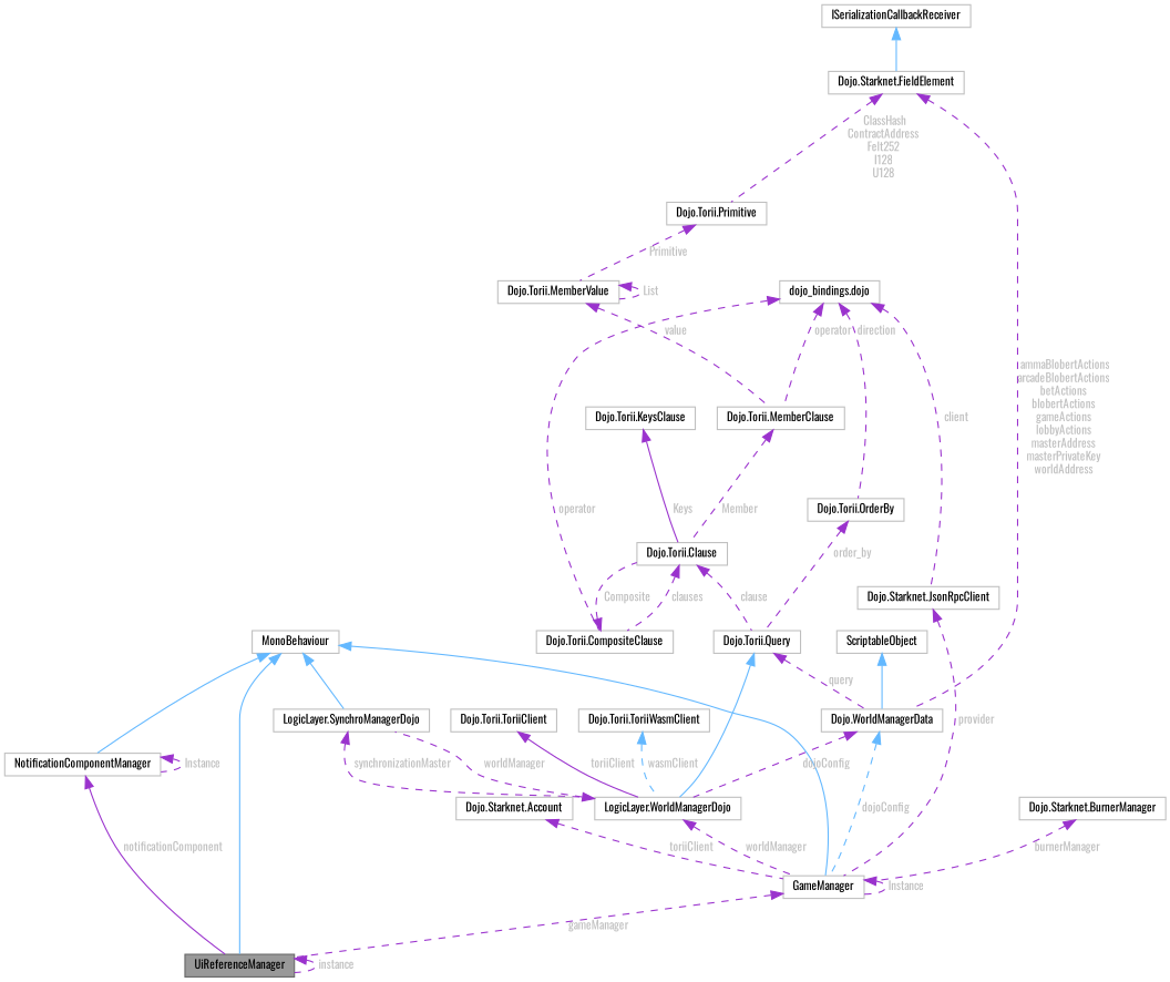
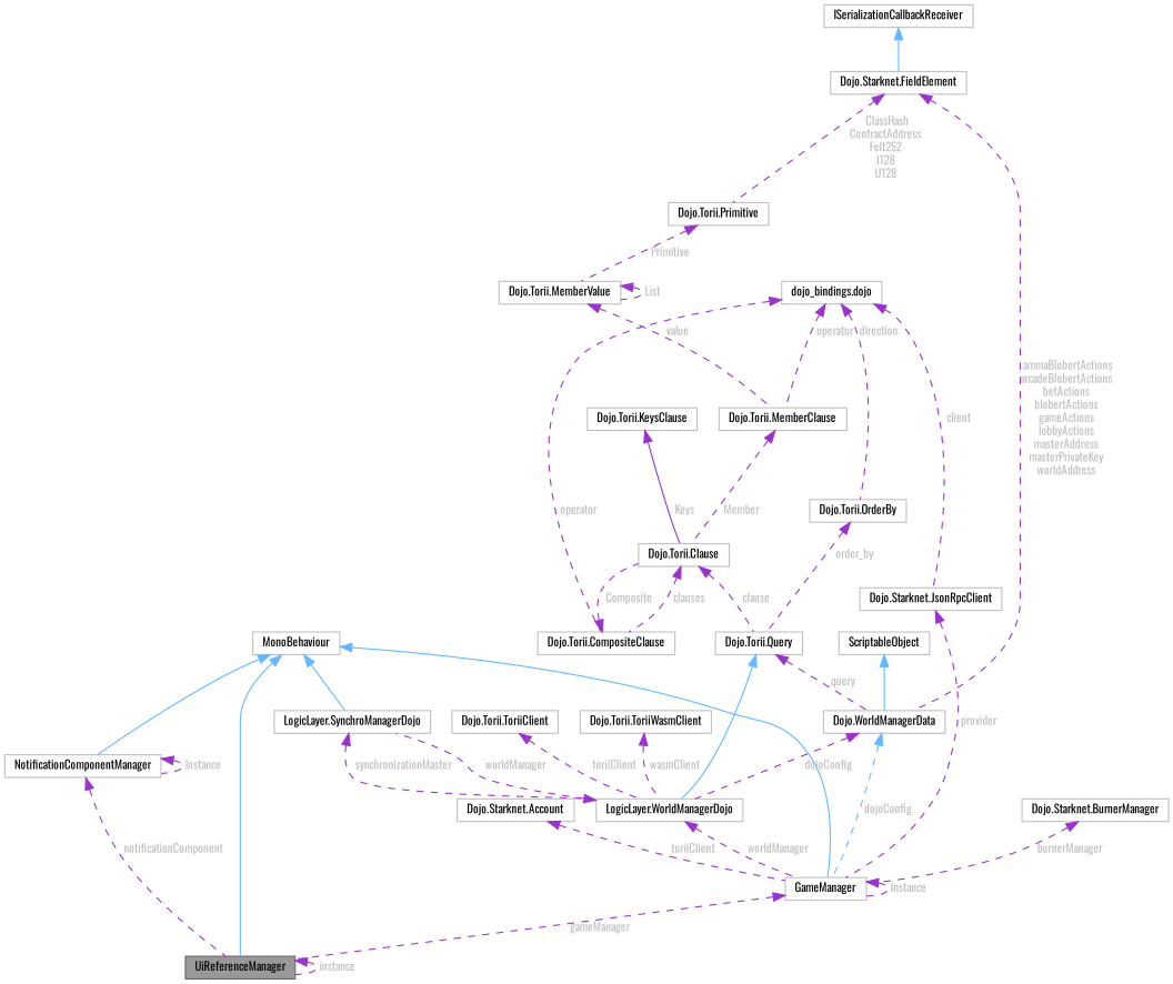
  digraph {
    fontname=Oswald
    rankdir=TB
    node [color=grey75 fillcolor=white fontname=Oswald fontsize=10 shape=box style=filled]
    edge [color=darkorchid3 dir=back fontcolor=grey fontname=Oswald fontsize=10 labelfontname=Helvetica labelfontsize=10 style=dashed]
    n1 [color=gray40 fillcolor=grey60 fontcolor=black height=0.2 label=UiReferenceManager width=0.4]
    n2 [height=0.2 label=MonoBehaviour width=0.4]
    n3 [height=0.2 label=GameManager width=0.4]
    n4 [height=0.2 label="LogicLayer.SynchroManagerDojo" width=0.4]
    n5 [height=0.2 label=NotificationComponentManager width=0.4]
    n6 [height=0.2 label="LogicLayer.WorldManagerDojo" width=0.4]
    n7 [height=0.2 label="Dojo.Torii.ToriiClient" width=0.4]
    n8 [height=0.2 label="Dojo.Torii.ToriiWasmClient" width=0.4]
    n9 [height=0.2 label="Dojo.WorldManagerData" width=0.4]
    n10 [height=0.2 label=ScriptableObject width=0.4]
    n11 [height=0.2 label="Dojo.Starknet.FieldElement" width=0.4]
    n12 [height=0.2 label="Dojo.Torii.Primitive" width=0.4]
    n13 [height=0.2 label="Dojo.Torii.KeysClause" width=0.4]
    n14 [height=0.2 label="Dojo.Torii.Clause" width=0.4]
    n15 [height=0.2 label="Dojo.Torii.MemberValue" width=0.4]
    n16 [height=0.2 label=ISerializationCallbackReceiver width=0.4]
    n17 [height=0.2 label="Dojo.Torii.Query" width=0.4]
    n18 [height=0.2 label="Dojo.Torii.CompositeClause" width=0.4]
    n19 [height=0.2 label="dojo_bindings.dojo" width=0.4]
    n20 [height=0.2 label="Dojo.Torii.MemberClause" width=0.4]
    n21 [height=0.2 label="Dojo.Torii.OrderBy" width=0.4]
    n22 [height=0.2 label="Dojo.Starknet.JsonRpcClient" width=0.4]
    n23 [height=0.2 label="Dojo.Starknet.BurnerManager" width=0.4]
    n24 [height=0.2 label="Dojo.Starknet.Account" width=0.4]
    n1 -> n1 [label=" instance"]
    n2 -> n1 [color=steelblue1 style=solid fontcolor=""]
    n2 -> n3 [color=steelblue1 style=solid fontcolor=""]
    n2 -> n4 [color=steelblue1 style=solid fontcolor=""]
    n2 -> n5 [color=steelblue1 style=solid fontcolor=""]
    n3 -> n1 [label=" gameManager"]
    n3 -> n3 [label=" Instance"]
    n4 -> n6 [label=" synchronizationMaster"]
-   n5 -> n1 [label=" notificationComponent" style=solid]
+   n5 -> n1 [label=" notificationComponent"]
    n5 -> n5 [label=" Instance"]
    n6 -> n3 [label=" worldManager"]
    n6 -> n4 [label=" worldManager"]
-   n7 -> n6 [label=" toriiClient" style=solid]
-   n8 -> n6 [color=steelblue1 label=" wasmClient"]
+   n7 -> n6 [label=" toriiClient"]
+   n8 -> n6 [label=" wasmClient"]
    n9 -> n3 [color=steelblue1 label=" dojoConfig"]
    n9 -> n6 [label=" dojoConfig"]
    n10 -> n9 [color=steelblue1 style=solid fontcolor=""]
    n11 -> n9 [label=" ammaBlobertActions\narcadeBlobertActions\nbetActions\nblobertActions\ngameActions\nlobbyActions\nmasterAddress\nmasterPrivateKey\nworldAddress"]
    n11 -> n12 [label=" ClassHash\nContractAddress\nFelt252\nI128\nU128"]
    n12 -> n15 [label=" Primitive"]
    n13 -> n14 [label=" Keys" style=solid]
    n14 -> n17 [label=" clause"]
    n14 -> n18 [label=" clauses"]
    n15 -> n15 [label=" List"]
    n15 -> n20 [label=" value"]
    n16 -> n11 [color=steelblue1 style=solid fontcolor=""]
    n17 -> n6 [color=steelblue1 style=solid fontcolor=""]
    n17 -> n9 [label=" query"]
    n18 -> n14 [label=" Composite"]
    n19 -> n18 [label=" operator"]
    n19 -> n20 [label=" operator"]
    n19 -> n21 [label=" direction"]
    n19 -> n22 [label=" client"]
    n20 -> n14 [label=" Member"]
    n21 -> n17 [label=" order_by"]
    n22 -> n3 [label=" provider"]
    n23 -> n3 [label=" burnerManager"]
    n24 -> n3 [label=" toriiClient"]
  }
